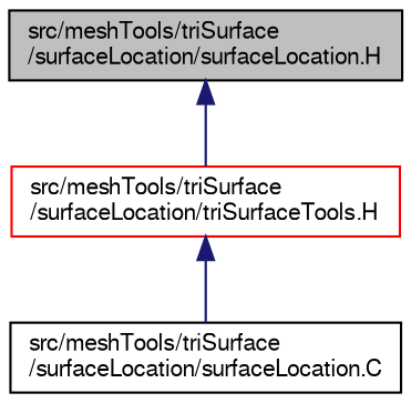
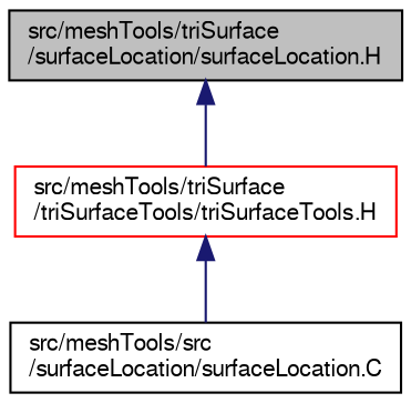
  digraph {
    node [color=black fontname=FreeSans fontsize=10 shape=record]
    edge [color=midnightblue dir=back fontname=FreeSans fontsize=10 labelfontname=FreeSans labelfontsize=10 style=solid]
    n1 [fillcolor=grey75 fontcolor=black height=0.2 label="src/meshTools/triSurface\l/surfaceLocation/surfaceLocation.H" style=filled width=0.4]
-   n2 [color=red height=0.2 label="src/meshTools/triSurface\l/surfaceLocation/triSurfaceTools.H" width=0.4]
-   n3 [height=0.2 label="src/meshTools/triSurface\l/surfaceLocation/surfaceLocation.C" width=0.4]
+   n2 [color=red height=0.2 label="src/meshTools/triSurface\l/triSurfaceTools/triSurfaceTools.H" width=0.4]
+   n3 [height=0.2 label="src/meshTools/src\l/surfaceLocation/surfaceLocation.C" width=0.4]
    n1 -> n2
    n2 -> n3
  }
